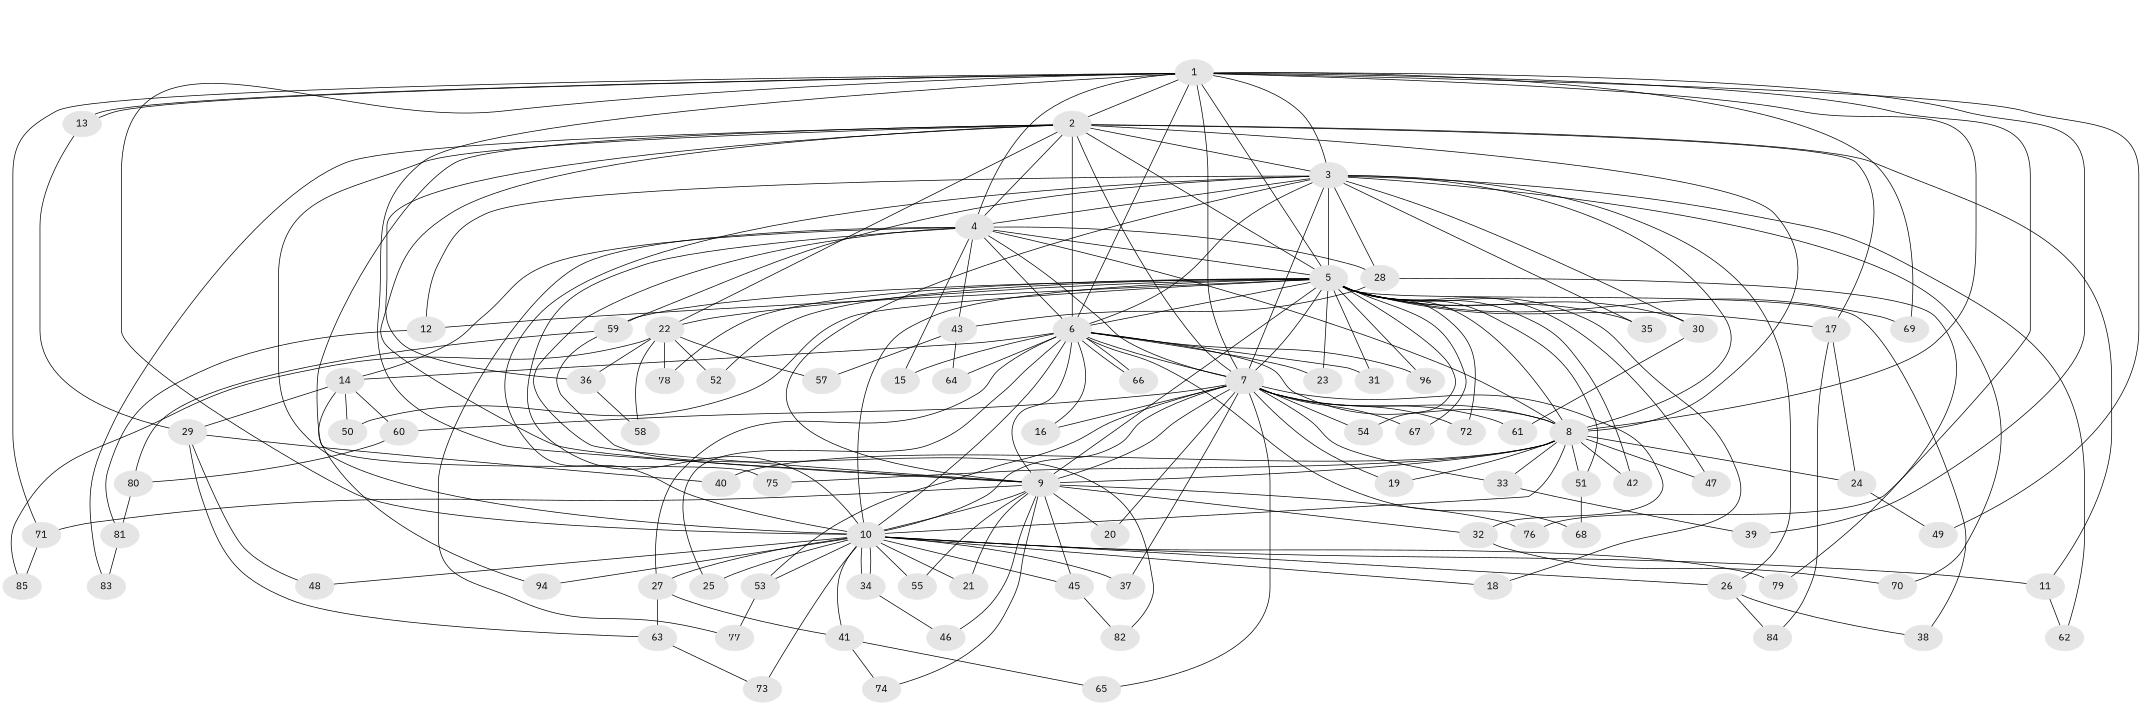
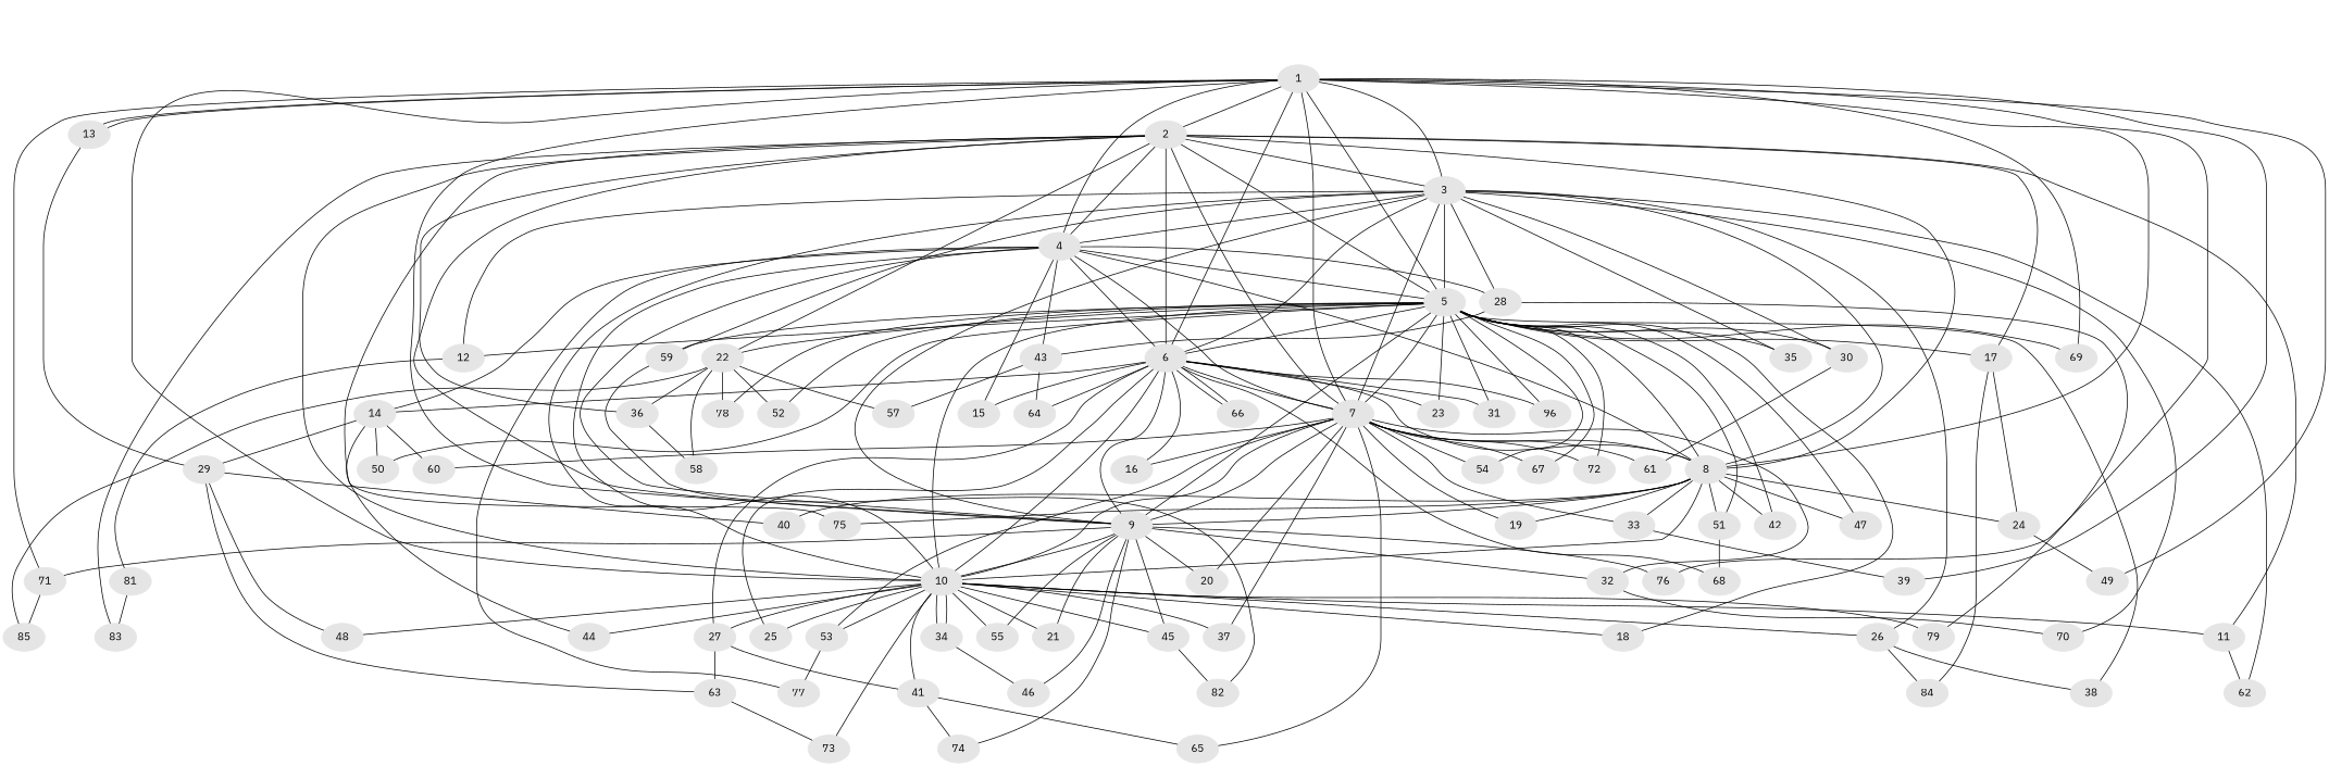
  graph {
    fontname="IBM Plex Sans"
    node [color=gray90 fontname="IBM Plex Sans" style=filled]
    edge [fontname="IBM Plex Sans"]
    1
    2
    3
    4
    5
    6
    7
    8
    9
    10
    13
    39
    49
    69
    71
    76
    11
    17
    22
    36
    75
    83
    12
    26
    28
    30
    35
    59
    62
    70
    14
    15
    43
    77
    18
    23
    31
    38
    42
    47
    50
    51
    52
    54
    n45 [label=96]
    67
    72
    78
    16
    25
    27
    64
    66
    68
    19
    20
    32
    33
    37
    53
    60
    61
    65
    24
    40
    21
    45
    46
    55
    74
    34
    41
-   44 [label=94]
+   44
    48
    73
    79
    29
    85
    84
    57
    58
    81
    82
-   80
    63
    1 -- 2
    1 -- 3
    1 -- 4
    1 -- 5
    1 -- 6
    1 -- 7
    1 -- 8
    1 -- 9
    1 -- 10
    1 -- 13
    1 -- 13
    1 -- 39
    1 -- 49
    1 -- 69
    1 -- 71
    1 -- 76
    2 -- 3
    2 -- 4
    2 -- 5
    2 -- 6
    2 -- 7
    2 -- 8
    2 -- 9
    2 -- 10
    2 -- 11
    2 -- 17
    2 -- 22
    2 -- 36
    2 -- 75
    2 -- 83
    3 -- 4
    3 -- 5
    3 -- 6
    3 -- 7
    3 -- 8
    3 -- 9
    3 -- 10
    3 -- 12
    3 -- 26
    3 -- 28
    3 -- 30
    3 -- 35
    3 -- 59
    3 -- 62
    3 -- 70
    4 -- 5
    4 -- 6
    4 -- 7
    4 -- 8
    4 -- 9
    4 -- 10
    4 -- 28
    4 -- 14
    4 -- 15
    4 -- 43
    4 -- 77
    5 -- 6
    5 -- 7
    5 -- 8
    5 -- 9
    5 -- 10
    5 -- 69
    5 -- 17
    5 -- 22
    5 -- 12
    5 -- 30
    5 -- 35
    5 -- 59
    5 -- 18
    5 -- 23
    5 -- 31
    5 -- 38
    5 -- 42
    5 -- 47
    5 -- 50
    5 -- 51
    5 -- 52
    5 -- 54
    5 -- n45
    5 -- 67
    5 -- 72
    5 -- 78
    6 -- 7
    6 -- 8
    6 -- 9
    6 -- 10
    6 -- 14
    6 -- 15
    6 -- 23
    6 -- 31
    6 -- n45
    6 -- 16
    6 -- 25
    6 -- 27
    6 -- 64
    6 -- 66
    6 -- 66
    6 -- 68
    7 -- 8
    7 -- 9
    7 -- 10
    7 -- 54
    7 -- 67
    7 -- 72
    7 -- 16
    7 -- 19
    7 -- 20
    7 -- 32
    7 -- 33
    7 -- 37
    7 -- 53
    7 -- 60
    7 -- 61
    7 -- 65
    8 -- 9
    8 -- 10
    8 -- 75
    8 -- 42
    8 -- 47
    8 -- 51
    8 -- 19
    8 -- 33
    8 -- 24
    8 -- 40
    9 -- 10
    9 -- 71
    9 -- 76
    9 -- 20
    9 -- 32
    9 -- 21
    9 -- 45
    9 -- 46
    9 -- 55
    9 -- 74
    10 -- 11
    10 -- 26
    10 -- 18
    10 -- 25
    10 -- 27
    10 -- 37
    10 -- 53
    10 -- 21
    10 -- 45
    10 -- 55
    10 -- 34
    10 -- 34
    10 -- 41
    10 -- 44
    10 -- 48
    10 -- 73
    10 -- 79
    13 -- 29
    71 -- 85
    11 -- 62
    17 -- 24
    17 -- 84
    22 -- 36
    22 -- 52
    22 -- 78
    22 -- 85
    22 -- 57
    22 -- 58
    36 -- 58
    12 -- 81
    26 -- 38
    26 -- 84
    28 -- 43
    28 -- 79
    30 -- 61
    59 -- 82
-   59 -- 80
    14 -- 50
    14 -- 60
    14 -- 44
    14 -- 29
    43 -- 64
    43 -- 57
    51 -- 68
    27 -- 41
    27 -- 63
    32 -- 70
    33 -- 39
    53 -- 77
-   60 -- 80
    24 -- 49
    45 -- 82
    34 -- 46
    41 -- 65
    41 -- 74
    29 -- 40
    29 -- 48
    29 -- 63
    81 -- 83
-   80 -- 81
    63 -- 73
  }
